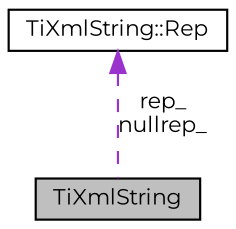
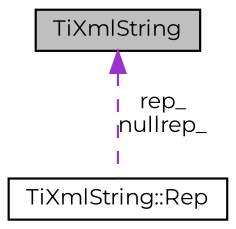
  digraph {
    fontname=Montserrat
    node [color=black fontname=Montserrat fontsize=10 shape=record]
    n1 [fillcolor=grey75 fontcolor=black height=0.2 label=TiXmlString style=filled width=0.4]
    n2 [height=0.2 label="TiXmlString::Rep" width=0.4]
-   n2 -> n1 [color=darkorchid3 dir=back fontname=Montserrat fontsize=10 label="rep_\nnullrep_" labelfontname=FreeSans labelfontsize=10 style=dashed]
+   n1 -> n2 [color=darkorchid3 dir=back fontname=Montserrat fontsize=10 label="rep_\nnullrep_" labelfontname=FreeSans labelfontsize=10 style=dashed]
  }
